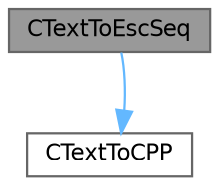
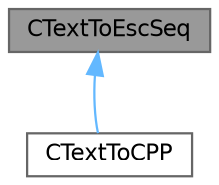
  digraph {
    node [color=gray40 fontname=Helvetica fontsize=10 shape=box style=filled]
    n1 [fillcolor=grey60 fontcolor=black height=0.2 label=CTextToEscSeq width=0.4]
    n2 [fillcolor=white height=0.2 label=CTextToCPP width=0.4]
-   n2 -> n1 [color=steelblue1 dir=back fontname=Helvetica fontsize=10 labelfontname=Helvetica labelfontsize=10 style=solid]
+   n1 -> n2 [color=steelblue1 dir=back fontname=Helvetica fontsize=10 labelfontname=Helvetica labelfontsize=10 style=solid]
  }
